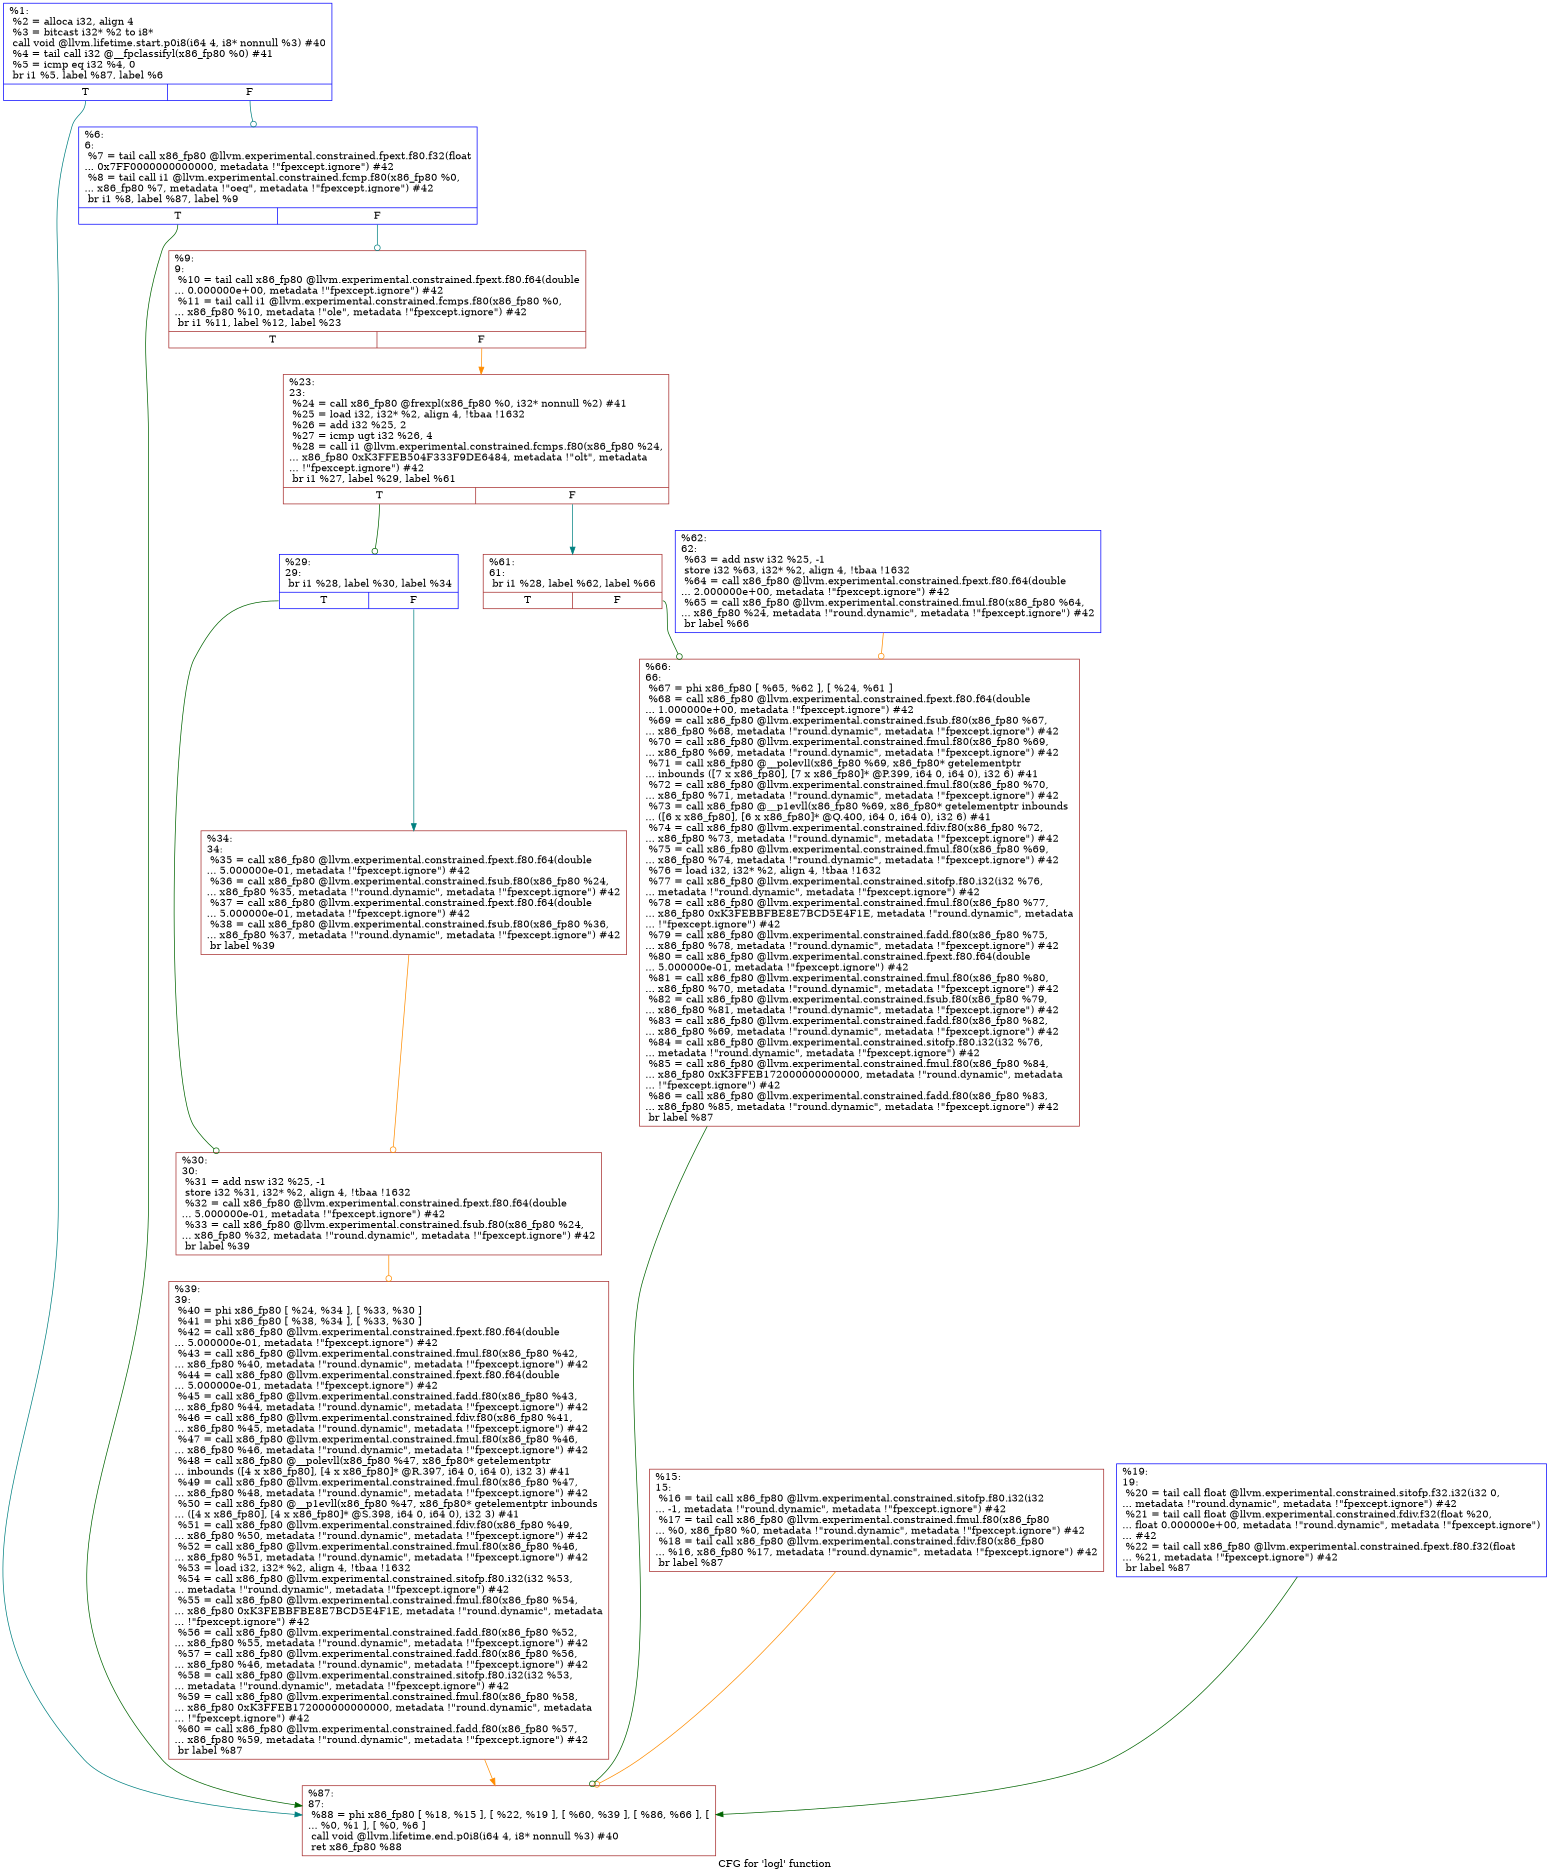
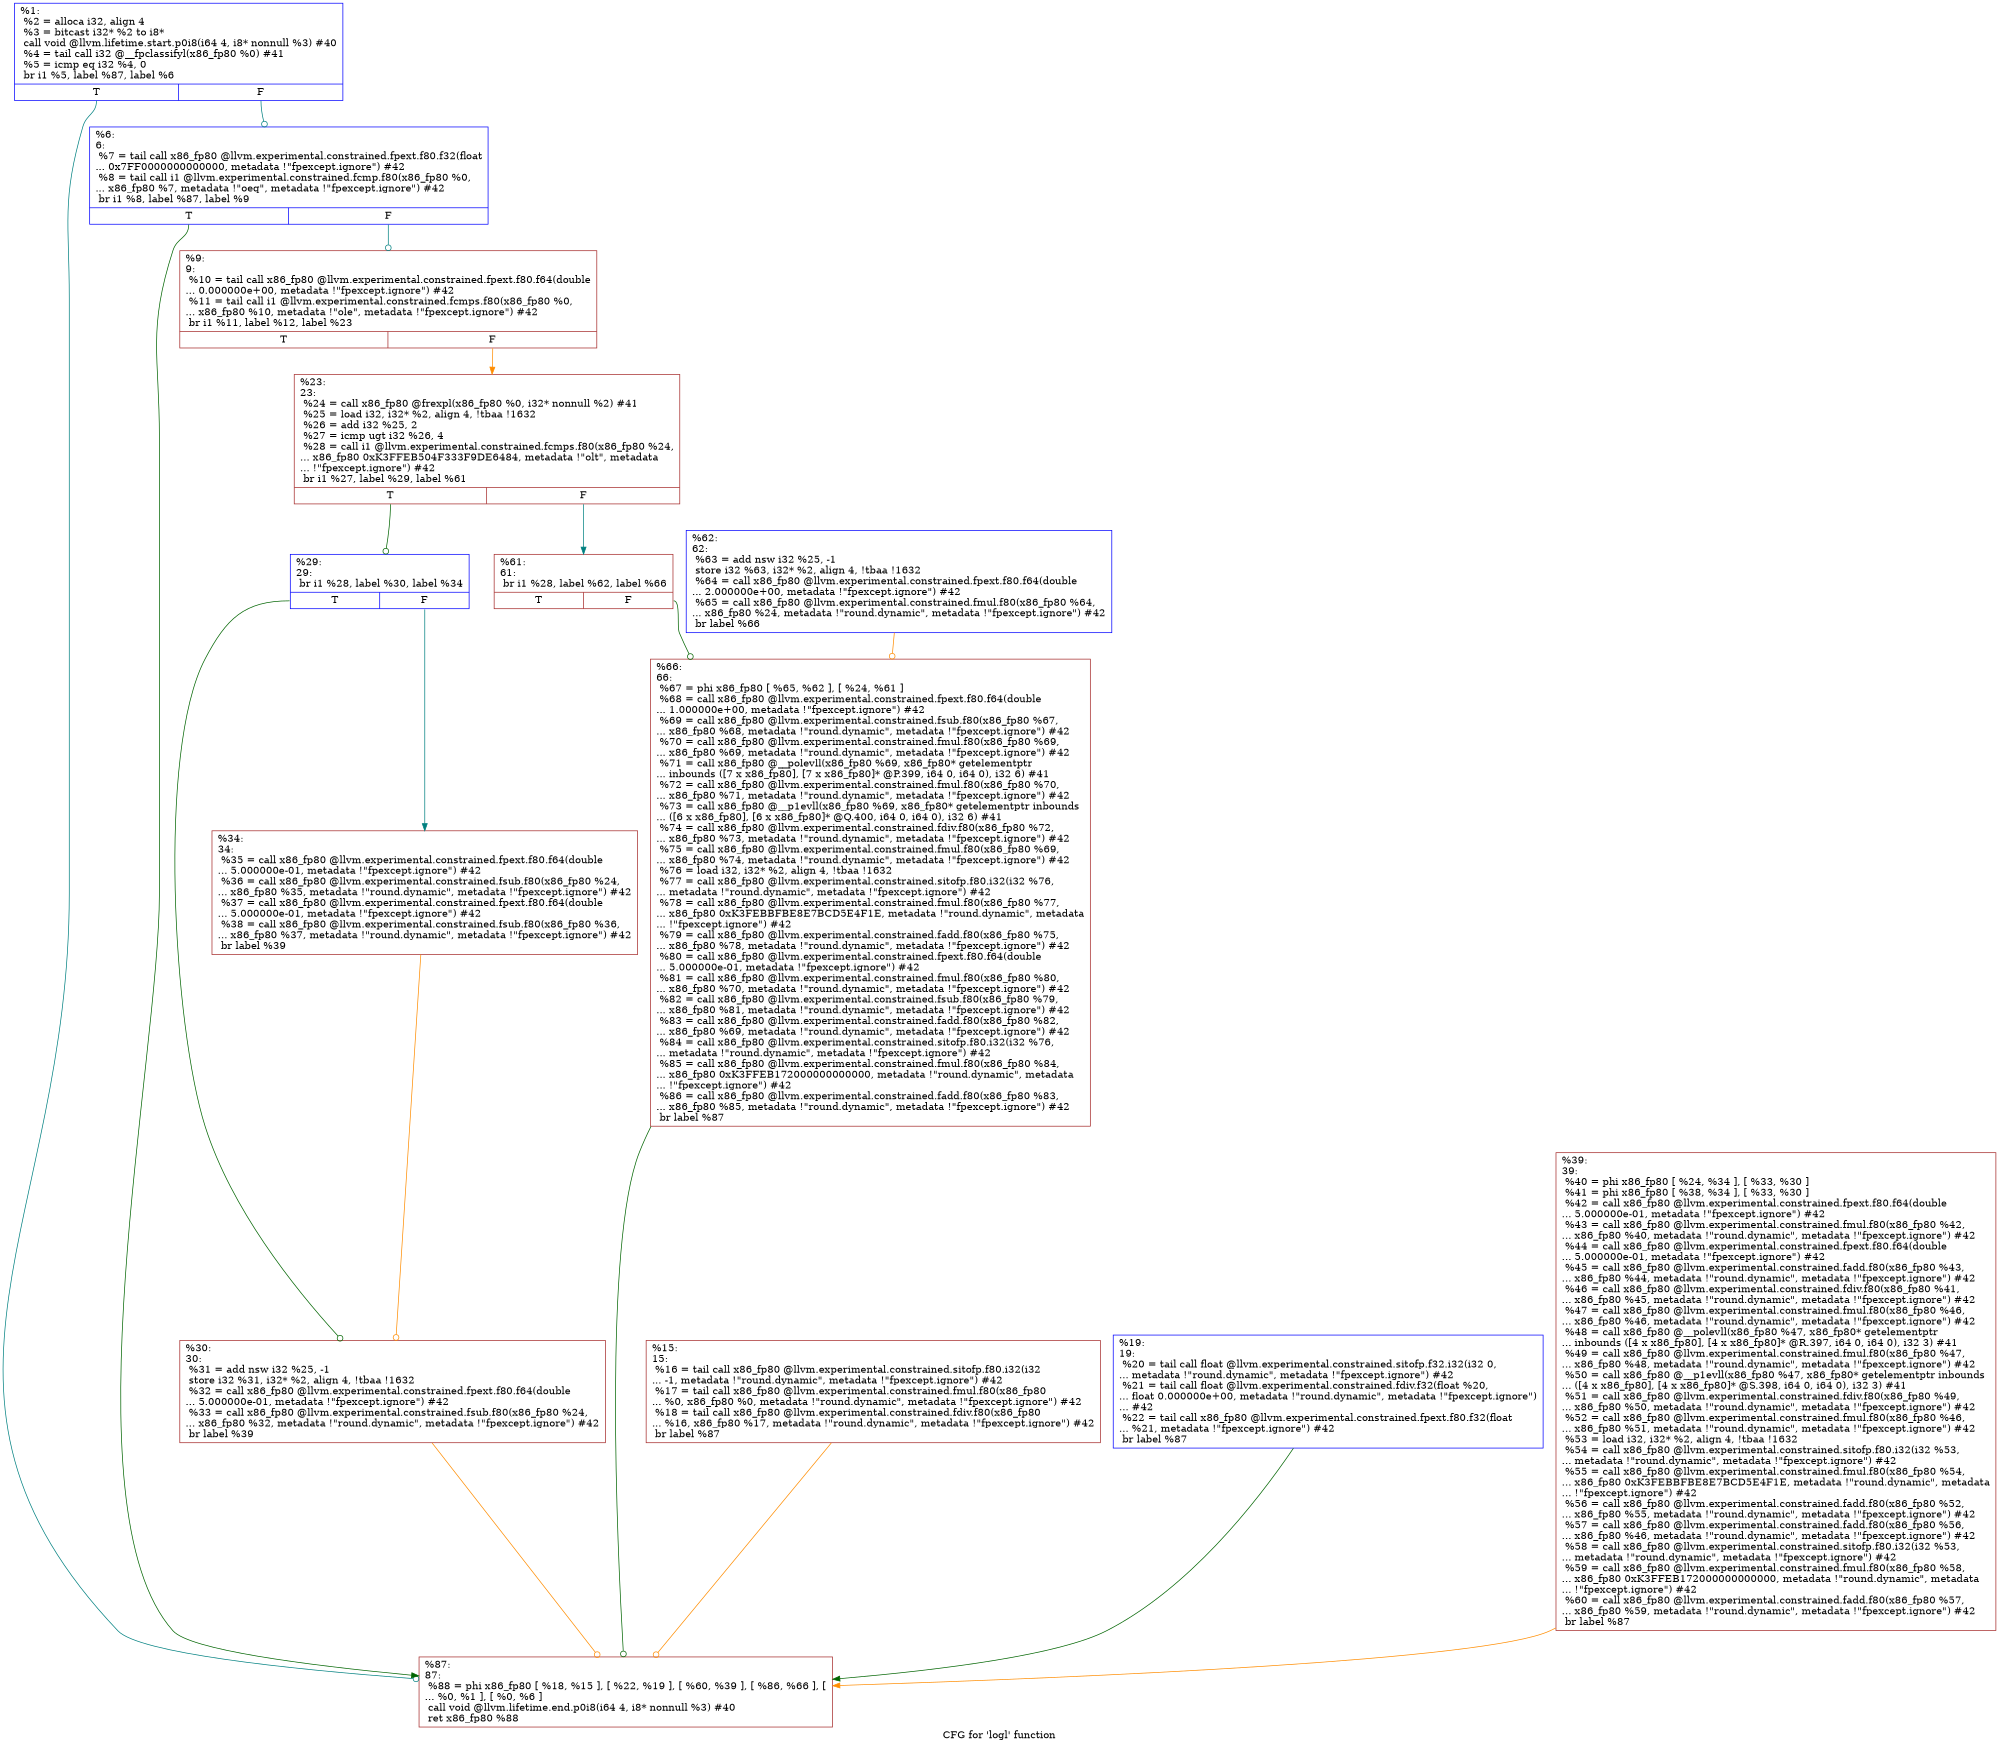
  digraph {
    label="CFG for 'logl' function"
    node [color=brown shape=record]
    edge [arrowhead=odot color=darkgreen]
    n1 [color=blue label="{%1:\l  %2 = alloca i32, align 4\l  %3 = bitcast i32* %2 to i8*\l  call void @llvm.lifetime.start.p0i8(i64 4, i8* nonnull %3) #40\l  %4 = tail call i32 @__fpclassifyl(x86_fp80 %0) #41\l  %5 = icmp eq i32 %4, 0\l  br i1 %5, label %87, label %6\l|{<s0>T|<s1>F}}"]
    n2 [label="{%87:\l87:                                               \l  %88 = phi x86_fp80 [ %18, %15 ], [ %22, %19 ], [ %60, %39 ], [ %86, %66 ], [\l... %0, %1 ], [ %0, %6 ]\l  call void @llvm.lifetime.end.p0i8(i64 4, i8* nonnull %3) #40\l  ret x86_fp80 %88\l}"]
    n3 [color=blue label="{%6:\l6:                                                \l  %7 = tail call x86_fp80 @llvm.experimental.constrained.fpext.f80.f32(float\l... 0x7FF0000000000000, metadata !\"fpexcept.ignore\") #42\l  %8 = tail call i1 @llvm.experimental.constrained.fcmp.f80(x86_fp80 %0,\l... x86_fp80 %7, metadata !\"oeq\", metadata !\"fpexcept.ignore\") #42\l  br i1 %8, label %87, label %9\l|{<s0>T|<s1>F}}"]
    n4 [label="{%9:\l9:                                                \l  %10 = tail call x86_fp80 @llvm.experimental.constrained.fpext.f80.f64(double\l... 0.000000e+00, metadata !\"fpexcept.ignore\") #42\l  %11 = tail call i1 @llvm.experimental.constrained.fcmps.f80(x86_fp80 %0,\l... x86_fp80 %10, metadata !\"ole\", metadata !\"fpexcept.ignore\") #42\l  br i1 %11, label %12, label %23\l|{<s0>T|<s1>F}}"]
    n5 [label="{%23:\l23:                                               \l  %24 = call x86_fp80 @frexpl(x86_fp80 %0, i32* nonnull %2) #41\l  %25 = load i32, i32* %2, align 4, !tbaa !1632\l  %26 = add i32 %25, 2\l  %27 = icmp ugt i32 %26, 4\l  %28 = call i1 @llvm.experimental.constrained.fcmps.f80(x86_fp80 %24,\l... x86_fp80 0xK3FFEB504F333F9DE6484, metadata !\"olt\", metadata\l... !\"fpexcept.ignore\") #42\l  br i1 %27, label %29, label %61\l|{<s0>T|<s1>F}}"]
    n6 [color=blue label="{%29:\l29:                                               \l  br i1 %28, label %30, label %34\l|{<s0>T|<s1>F}}"]
    n7 [label="{%61:\l61:                                               \l  br i1 %28, label %62, label %66\l|{<s0>T|<s1>F}}"]
    n8 [label="{%15:\l15:                                               \l  %16 = tail call x86_fp80 @llvm.experimental.constrained.sitofp.f80.i32(i32\l... -1, metadata !\"round.dynamic\", metadata !\"fpexcept.ignore\") #42\l  %17 = tail call x86_fp80 @llvm.experimental.constrained.fmul.f80(x86_fp80\l... %0, x86_fp80 %0, metadata !\"round.dynamic\", metadata !\"fpexcept.ignore\") #42\l  %18 = tail call x86_fp80 @llvm.experimental.constrained.fdiv.f80(x86_fp80\l... %16, x86_fp80 %17, metadata !\"round.dynamic\", metadata !\"fpexcept.ignore\") #42\l  br label %87\l}"]
    n9 [color=blue label="{%19:\l19:                                               \l  %20 = tail call float @llvm.experimental.constrained.sitofp.f32.i32(i32 0,\l... metadata !\"round.dynamic\", metadata !\"fpexcept.ignore\") #42\l  %21 = tail call float @llvm.experimental.constrained.fdiv.f32(float %20,\l... float 0.000000e+00, metadata !\"round.dynamic\", metadata !\"fpexcept.ignore\")\l... #42\l  %22 = tail call x86_fp80 @llvm.experimental.constrained.fpext.f80.f32(float\l... %21, metadata !\"fpexcept.ignore\") #42\l  br label %87\l}"]
    n10 [label="{%30:\l30:                                               \l  %31 = add nsw i32 %25, -1\l  store i32 %31, i32* %2, align 4, !tbaa !1632\l  %32 = call x86_fp80 @llvm.experimental.constrained.fpext.f80.f64(double\l... 5.000000e-01, metadata !\"fpexcept.ignore\") #42\l  %33 = call x86_fp80 @llvm.experimental.constrained.fsub.f80(x86_fp80 %24,\l... x86_fp80 %32, metadata !\"round.dynamic\", metadata !\"fpexcept.ignore\") #42\l  br label %39\l}"]
    n11 [label="{%34:\l34:                                               \l  %35 = call x86_fp80 @llvm.experimental.constrained.fpext.f80.f64(double\l... 5.000000e-01, metadata !\"fpexcept.ignore\") #42\l  %36 = call x86_fp80 @llvm.experimental.constrained.fsub.f80(x86_fp80 %24,\l... x86_fp80 %35, metadata !\"round.dynamic\", metadata !\"fpexcept.ignore\") #42\l  %37 = call x86_fp80 @llvm.experimental.constrained.fpext.f80.f64(double\l... 5.000000e-01, metadata !\"fpexcept.ignore\") #42\l  %38 = call x86_fp80 @llvm.experimental.constrained.fsub.f80(x86_fp80 %36,\l... x86_fp80 %37, metadata !\"round.dynamic\", metadata !\"fpexcept.ignore\") #42\l  br label %39\l}"]
    n12 [label="{%66:\l66:                                               \l  %67 = phi x86_fp80 [ %65, %62 ], [ %24, %61 ]\l  %68 = call x86_fp80 @llvm.experimental.constrained.fpext.f80.f64(double\l... 1.000000e+00, metadata !\"fpexcept.ignore\") #42\l  %69 = call x86_fp80 @llvm.experimental.constrained.fsub.f80(x86_fp80 %67,\l... x86_fp80 %68, metadata !\"round.dynamic\", metadata !\"fpexcept.ignore\") #42\l  %70 = call x86_fp80 @llvm.experimental.constrained.fmul.f80(x86_fp80 %69,\l... x86_fp80 %69, metadata !\"round.dynamic\", metadata !\"fpexcept.ignore\") #42\l  %71 = call x86_fp80 @__polevll(x86_fp80 %69, x86_fp80* getelementptr\l... inbounds ([7 x x86_fp80], [7 x x86_fp80]* @P.399, i64 0, i64 0), i32 6) #41\l  %72 = call x86_fp80 @llvm.experimental.constrained.fmul.f80(x86_fp80 %70,\l... x86_fp80 %71, metadata !\"round.dynamic\", metadata !\"fpexcept.ignore\") #42\l  %73 = call x86_fp80 @__p1evll(x86_fp80 %69, x86_fp80* getelementptr inbounds\l... ([6 x x86_fp80], [6 x x86_fp80]* @Q.400, i64 0, i64 0), i32 6) #41\l  %74 = call x86_fp80 @llvm.experimental.constrained.fdiv.f80(x86_fp80 %72,\l... x86_fp80 %73, metadata !\"round.dynamic\", metadata !\"fpexcept.ignore\") #42\l  %75 = call x86_fp80 @llvm.experimental.constrained.fmul.f80(x86_fp80 %69,\l... x86_fp80 %74, metadata !\"round.dynamic\", metadata !\"fpexcept.ignore\") #42\l  %76 = load i32, i32* %2, align 4, !tbaa !1632\l  %77 = call x86_fp80 @llvm.experimental.constrained.sitofp.f80.i32(i32 %76,\l... metadata !\"round.dynamic\", metadata !\"fpexcept.ignore\") #42\l  %78 = call x86_fp80 @llvm.experimental.constrained.fmul.f80(x86_fp80 %77,\l... x86_fp80 0xK3FEBBFBE8E7BCD5E4F1E, metadata !\"round.dynamic\", metadata\l... !\"fpexcept.ignore\") #42\l  %79 = call x86_fp80 @llvm.experimental.constrained.fadd.f80(x86_fp80 %75,\l... x86_fp80 %78, metadata !\"round.dynamic\", metadata !\"fpexcept.ignore\") #42\l  %80 = call x86_fp80 @llvm.experimental.constrained.fpext.f80.f64(double\l... 5.000000e-01, metadata !\"fpexcept.ignore\") #42\l  %81 = call x86_fp80 @llvm.experimental.constrained.fmul.f80(x86_fp80 %80,\l... x86_fp80 %70, metadata !\"round.dynamic\", metadata !\"fpexcept.ignore\") #42\l  %82 = call x86_fp80 @llvm.experimental.constrained.fsub.f80(x86_fp80 %79,\l... x86_fp80 %81, metadata !\"round.dynamic\", metadata !\"fpexcept.ignore\") #42\l  %83 = call x86_fp80 @llvm.experimental.constrained.fadd.f80(x86_fp80 %82,\l... x86_fp80 %69, metadata !\"round.dynamic\", metadata !\"fpexcept.ignore\") #42\l  %84 = call x86_fp80 @llvm.experimental.constrained.sitofp.f80.i32(i32 %76,\l... metadata !\"round.dynamic\", metadata !\"fpexcept.ignore\") #42\l  %85 = call x86_fp80 @llvm.experimental.constrained.fmul.f80(x86_fp80 %84,\l... x86_fp80 0xK3FFEB172000000000000, metadata !\"round.dynamic\", metadata\l... !\"fpexcept.ignore\") #42\l  %86 = call x86_fp80 @llvm.experimental.constrained.fadd.f80(x86_fp80 %83,\l... x86_fp80 %85, metadata !\"round.dynamic\", metadata !\"fpexcept.ignore\") #42\l  br label %87\l}"]
    n13 [label="{%39:\l39:                                               \l  %40 = phi x86_fp80 [ %24, %34 ], [ %33, %30 ]\l  %41 = phi x86_fp80 [ %38, %34 ], [ %33, %30 ]\l  %42 = call x86_fp80 @llvm.experimental.constrained.fpext.f80.f64(double\l... 5.000000e-01, metadata !\"fpexcept.ignore\") #42\l  %43 = call x86_fp80 @llvm.experimental.constrained.fmul.f80(x86_fp80 %42,\l... x86_fp80 %40, metadata !\"round.dynamic\", metadata !\"fpexcept.ignore\") #42\l  %44 = call x86_fp80 @llvm.experimental.constrained.fpext.f80.f64(double\l... 5.000000e-01, metadata !\"fpexcept.ignore\") #42\l  %45 = call x86_fp80 @llvm.experimental.constrained.fadd.f80(x86_fp80 %43,\l... x86_fp80 %44, metadata !\"round.dynamic\", metadata !\"fpexcept.ignore\") #42\l  %46 = call x86_fp80 @llvm.experimental.constrained.fdiv.f80(x86_fp80 %41,\l... x86_fp80 %45, metadata !\"round.dynamic\", metadata !\"fpexcept.ignore\") #42\l  %47 = call x86_fp80 @llvm.experimental.constrained.fmul.f80(x86_fp80 %46,\l... x86_fp80 %46, metadata !\"round.dynamic\", metadata !\"fpexcept.ignore\") #42\l  %48 = call x86_fp80 @__polevll(x86_fp80 %47, x86_fp80* getelementptr\l... inbounds ([4 x x86_fp80], [4 x x86_fp80]* @R.397, i64 0, i64 0), i32 3) #41\l  %49 = call x86_fp80 @llvm.experimental.constrained.fmul.f80(x86_fp80 %47,\l... x86_fp80 %48, metadata !\"round.dynamic\", metadata !\"fpexcept.ignore\") #42\l  %50 = call x86_fp80 @__p1evll(x86_fp80 %47, x86_fp80* getelementptr inbounds\l... ([4 x x86_fp80], [4 x x86_fp80]* @S.398, i64 0, i64 0), i32 3) #41\l  %51 = call x86_fp80 @llvm.experimental.constrained.fdiv.f80(x86_fp80 %49,\l... x86_fp80 %50, metadata !\"round.dynamic\", metadata !\"fpexcept.ignore\") #42\l  %52 = call x86_fp80 @llvm.experimental.constrained.fmul.f80(x86_fp80 %46,\l... x86_fp80 %51, metadata !\"round.dynamic\", metadata !\"fpexcept.ignore\") #42\l  %53 = load i32, i32* %2, align 4, !tbaa !1632\l  %54 = call x86_fp80 @llvm.experimental.constrained.sitofp.f80.i32(i32 %53,\l... metadata !\"round.dynamic\", metadata !\"fpexcept.ignore\") #42\l  %55 = call x86_fp80 @llvm.experimental.constrained.fmul.f80(x86_fp80 %54,\l... x86_fp80 0xK3FEBBFBE8E7BCD5E4F1E, metadata !\"round.dynamic\", metadata\l... !\"fpexcept.ignore\") #42\l  %56 = call x86_fp80 @llvm.experimental.constrained.fadd.f80(x86_fp80 %52,\l... x86_fp80 %55, metadata !\"round.dynamic\", metadata !\"fpexcept.ignore\") #42\l  %57 = call x86_fp80 @llvm.experimental.constrained.fadd.f80(x86_fp80 %56,\l... x86_fp80 %46, metadata !\"round.dynamic\", metadata !\"fpexcept.ignore\") #42\l  %58 = call x86_fp80 @llvm.experimental.constrained.sitofp.f80.i32(i32 %53,\l... metadata !\"round.dynamic\", metadata !\"fpexcept.ignore\") #42\l  %59 = call x86_fp80 @llvm.experimental.constrained.fmul.f80(x86_fp80 %58,\l... x86_fp80 0xK3FFEB172000000000000, metadata !\"round.dynamic\", metadata\l... !\"fpexcept.ignore\") #42\l  %60 = call x86_fp80 @llvm.experimental.constrained.fadd.f80(x86_fp80 %57,\l... x86_fp80 %59, metadata !\"round.dynamic\", metadata !\"fpexcept.ignore\") #42\l  br label %87\l}"]
    n14 [color=blue label="{%62:\l62:                                               \l  %63 = add nsw i32 %25, -1\l  store i32 %63, i32* %2, align 4, !tbaa !1632\l  %64 = call x86_fp80 @llvm.experimental.constrained.fpext.f80.f64(double\l... 2.000000e+00, metadata !\"fpexcept.ignore\") #42\l  %65 = call x86_fp80 @llvm.experimental.constrained.fmul.f80(x86_fp80 %64,\l... x86_fp80 %24, metadata !\"round.dynamic\", metadata !\"fpexcept.ignore\") #42\l  br label %66\l}"]
-   n1 -> n2 [arrowhead=normal color=teal tailport=s0]
+   n1 -> n2 [color=teal tailport=s0]
    n1 -> n3 [color=teal tailport=s1]
    n3 -> n2 [arrowhead=normal tailport=s0]
    n3 -> n4 [color=teal tailport=s1]
    n4 -> n5 [arrowhead=normal color=darkorange tailport=s1]
    n5 -> n6 [tailport=s0]
    n5 -> n7 [arrowhead=normal color=teal tailport=s1]
    n6 -> n10 [tailport=s0]
    n6 -> n11 [arrowhead=normal color=teal tailport=s1]
    n7 -> n12 [tailport=s1]
    n8 -> n2 [color=darkorange]
    n9 -> n2 [arrowhead=normal]
-   n10 -> n13 [color=darkorange]
+   n10 -> n2 [color=darkorange]
    n11 -> n10 [color=darkorange]
    n12 -> n2
    n13 -> n2 [arrowhead=normal color=darkorange]
    n14 -> n12 [color=darkorange]
  }
